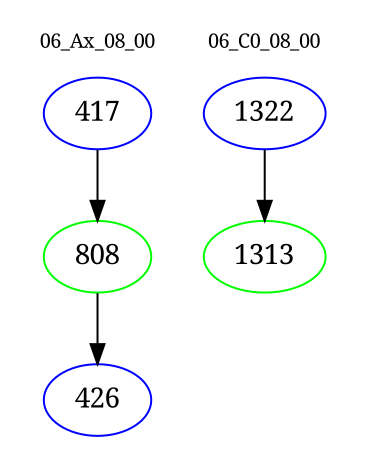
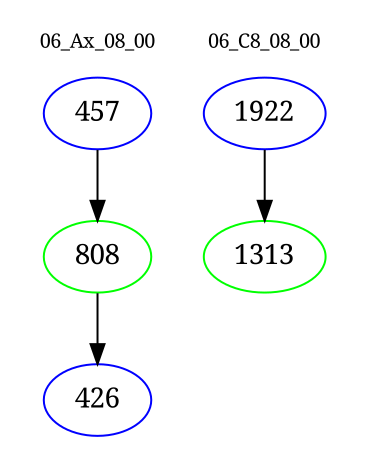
  digraph {
    fontname="Noto Serif"
    node [color=blue fontname="Noto Serif"]
    edge [color=black fontname="Noto Serif"]
-   n1 [label=417]
+   n1 [label=457]
    n2 [color=green label=808]
    n3 [label=426]
-   n4 [label=1322]
+   n4 [label=1922]
    n5 [color=green label=1313]
    subgraph cluster_1 {
      color=white
      fontsize=10
      label="06_Ax_08_00"
      n1
      n2
      n3
    }
    subgraph cluster_2 {
      color=white
      fontsize=10
-     label="06_C0_08_00"
+     label="06_C8_08_00"
      n4
      n5
    }
    n1 -> n2
    n2 -> n3
    n4 -> n5
  }
